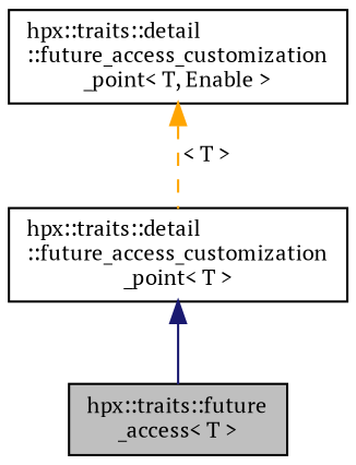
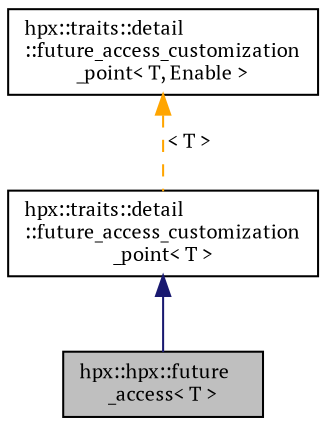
  digraph {
    fontname="PT Serif"
    node [color=black fillcolor=white fontname="PT Serif" fontsize=10 shape=record style=filled]
    edge [dir=back fontname="PT Serif" fontsize=10 labelfontname=Helvetica labelfontsize=10]
-   n1 [fillcolor=grey75 fontcolor=black height=0.2 label="hpx::traits::future\l_access\< T \>" width=0.4]
+   n1 [fillcolor=grey75 fontcolor=black height=0.2 label="hpx::hpx::future\l_access\< T \>" width=0.4]
    n2 [height=0.2 label="hpx::traits::detail\l::future_access_customization\l_point\< T \>" width=0.4]
    n3 [height=0.2 label="hpx::traits::detail\l::future_access_customization\l_point\< T, Enable \>" width=0.4]
    n2 -> n1 [color=midnightblue style=solid]
    n3 -> n2 [color=orange label=" \< T \>" style=dashed]
  }
